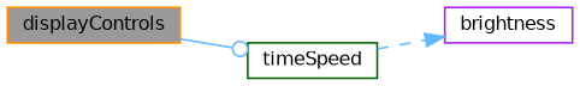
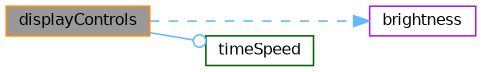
  digraph {
    rankdir=LR
    node [fillcolor=white fontname=Helvetica fontsize=10 shape=box style=filled]
    edge [color=steelblue1 fontname=Helvetica fontsize=10 labelfontname=Helvetica labelfontsize=10]
    n1 [color=darkorange fillcolor=grey60 fontcolor=black height=0.2 label=displayControls width=0.4]
    n2 [color=purple height=0.2 label=brightness width=0.4]
    n3 [color=darkgreen height=0.2 label=timeSpeed width=0.4]
-   n3 -> n2 [arrowhead=normal style=dashed]
+   n1 -> n2 [arrowhead=normal style=dashed]
    n1 -> n3 [arrowhead=odot style=solid]
  }
